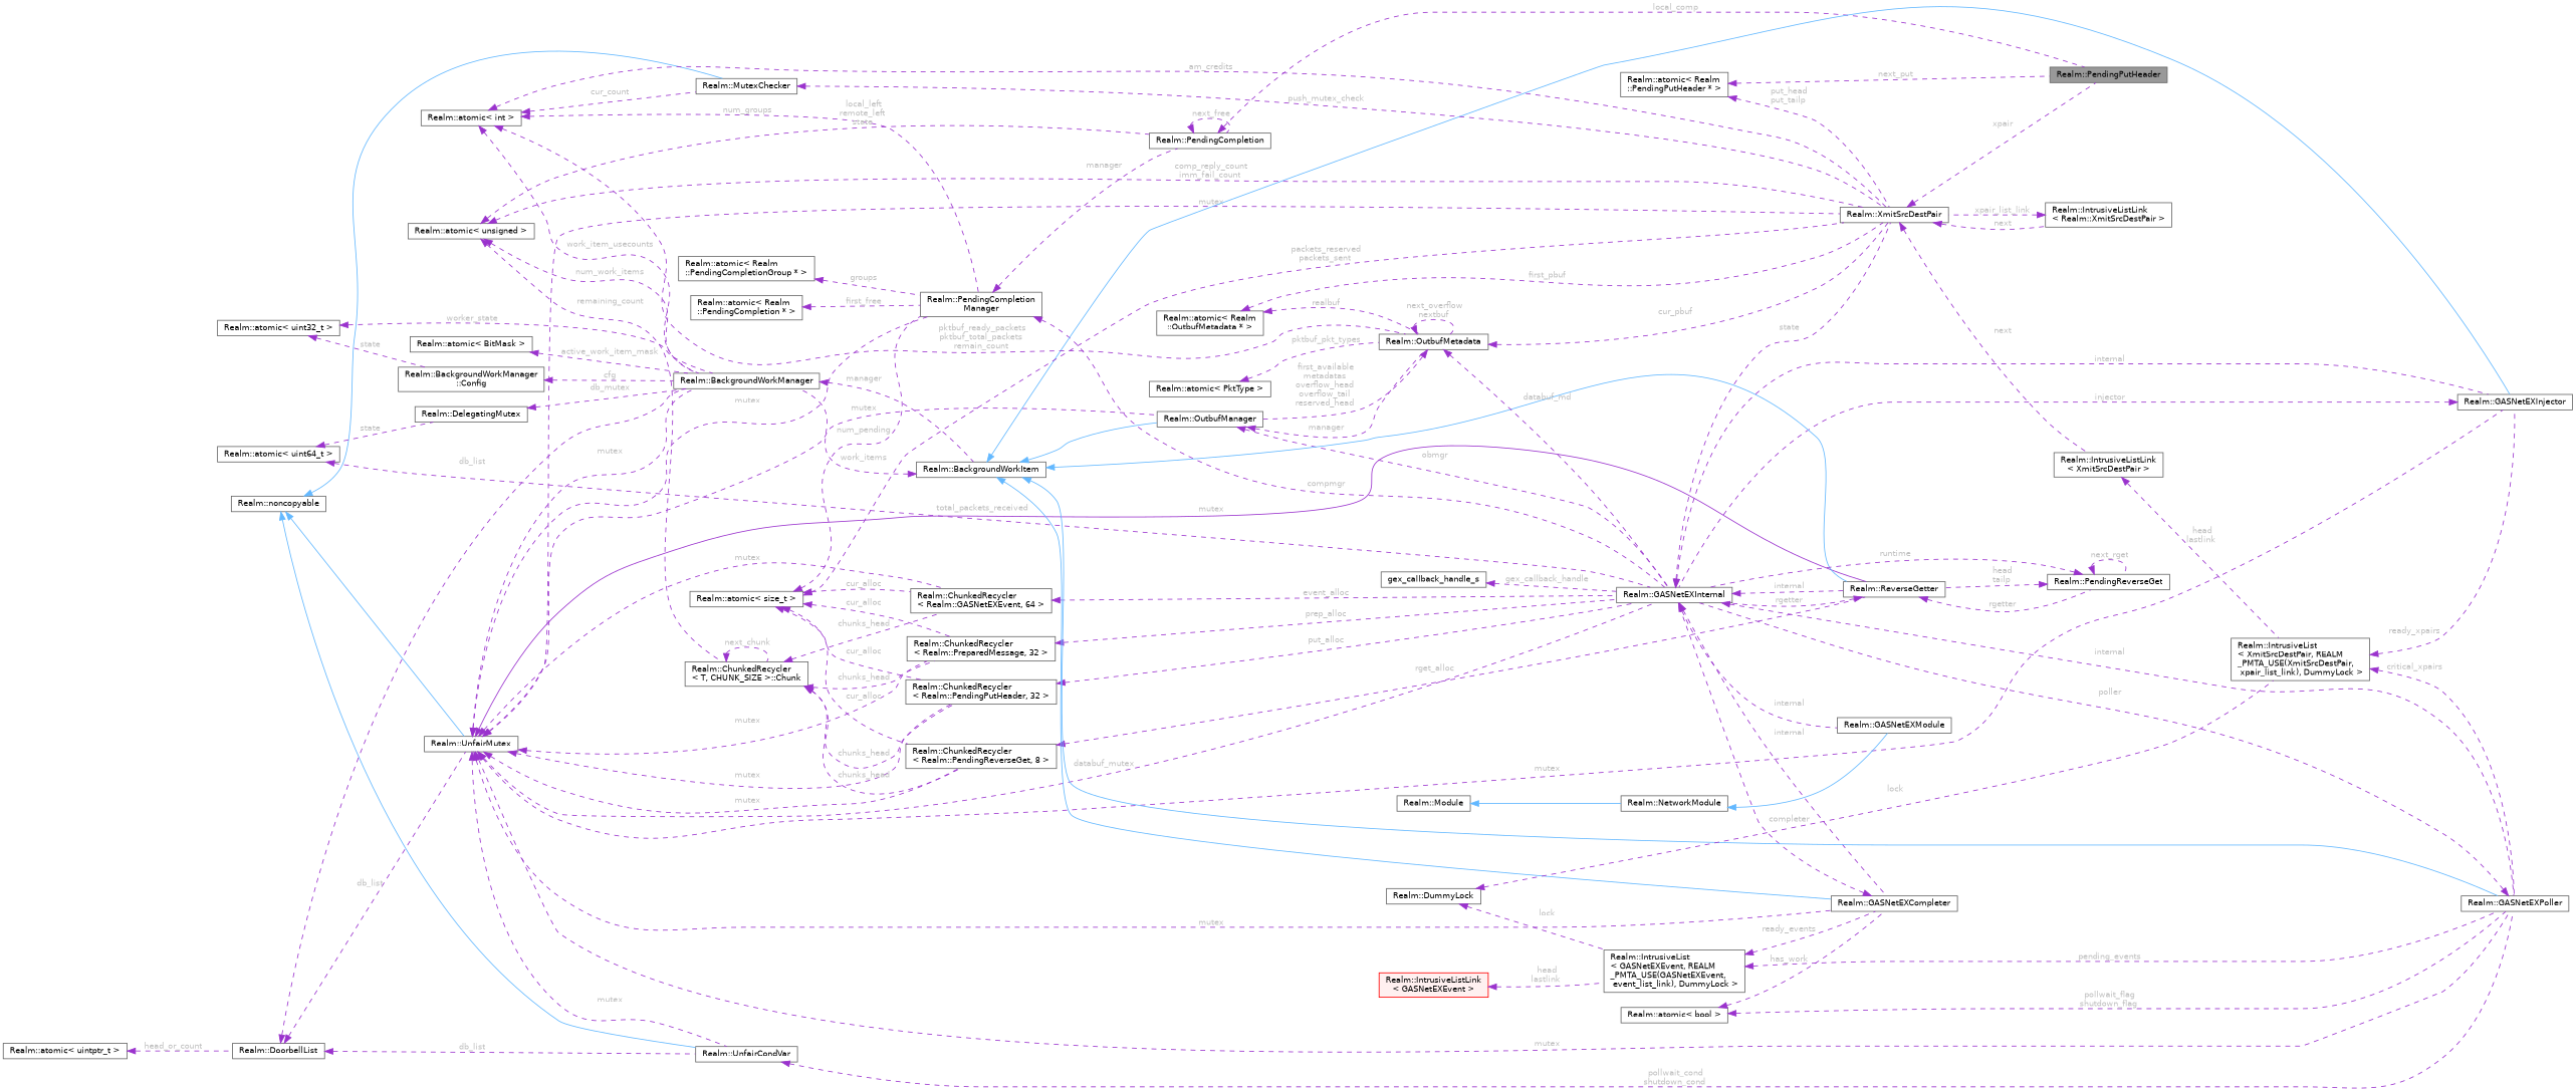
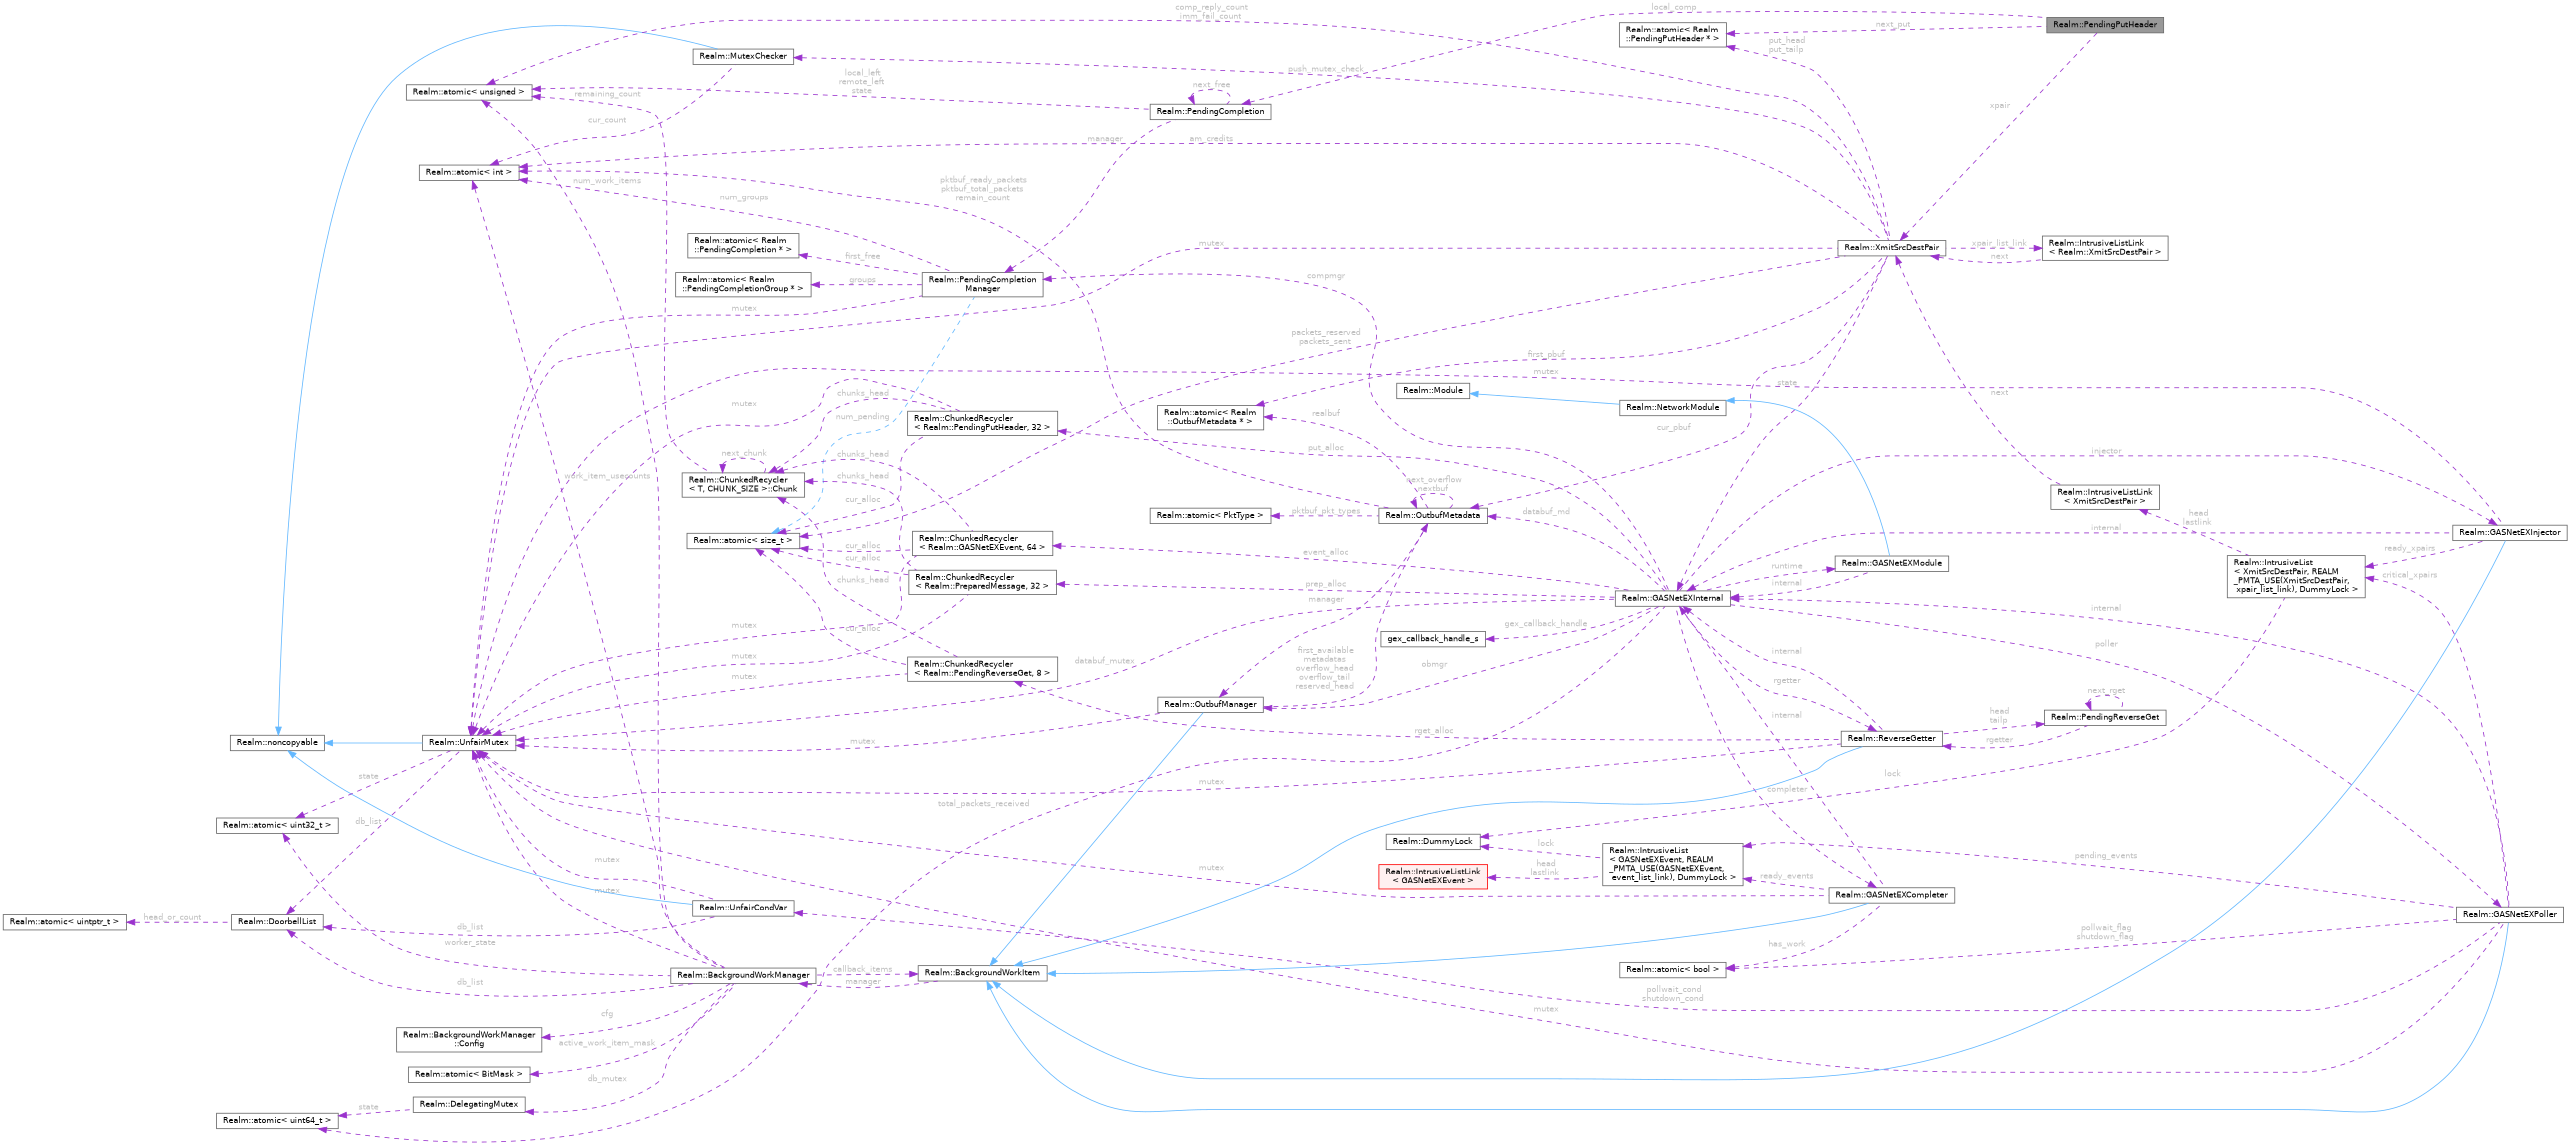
  digraph {
    rankdir=LR
    node [color=gray40 fillcolor=white fontname=Helvetica fontsize=10 shape=box style=filled]
    edge [color=darkorchid3 dir=back fontcolor=grey fontname=Helvetica fontsize=10 labelfontname=Helvetica labelfontsize=10 style=dashed]
    n1 [fillcolor=grey60 fontcolor=black height=0.2 label="Realm::PendingPutHeader" width=0.4]
    n2 [height=0.2 label="Realm::PendingCompletion" width=0.4]
    n3 [height=0.2 label="Realm::PendingCompletion\lManager" width=0.4]
    n4 [height=0.2 label="Realm::GASNetEXInternal" width=0.4]
    n5 [height=0.2 label="Realm::XmitSrcDestPair" width=0.4]
    n6 [height=0.2 label="Realm::GASNetEXPoller" width=0.4]
    n7 [height=0.2 label="Realm::GASNetEXInjector" width=0.4]
    n8 [height=0.2 label="Realm::GASNetEXCompleter" width=0.4]
    n9 [height=0.2 label="Realm::ReverseGetter" width=0.4]
    n10 [height=0.2 label="Realm::GASNetEXModule" width=0.4]
    n11 [height=0.2 label="Realm::UnfairMutex" width=0.4]
    n12 [height=0.2 label="Realm::BackgroundWorkManager" width=0.4]
    n13 [height=0.2 label="Realm::UnfairCondVar" width=0.4]
    n14 [height=0.2 label="Realm::ChunkedRecycler\l\< Realm::PendingReverseGet, 8 \>" width=0.4]
    n15 [height=0.2 label="Realm::OutbufManager" width=0.4]
    n16 [height=0.2 label="Realm::ChunkedRecycler\l\< Realm::GASNetEXEvent, 64 \>" width=0.4]
    n17 [height=0.2 label="Realm::ChunkedRecycler\l\< Realm::PreparedMessage, 32 \>" width=0.4]
    n18 [height=0.2 label="Realm::ChunkedRecycler\l\< Realm::PendingPutHeader, 32 \>" width=0.4]
    n19 [height=0.2 label="Realm::IntrusiveListLink\l\< Realm::XmitSrcDestPair \>" width=0.4]
    n20 [height=0.2 label="Realm::IntrusiveListLink\l\< XmitSrcDestPair \>" width=0.4]
    n21 [height=0.2 label="Realm::BackgroundWorkItem" width=0.4]
    n22 [height=0.2 label="Realm::PendingReverseGet" width=0.4]
    n23 [height=0.2 label="Realm::OutbufMetadata" width=0.4]
    n24 [height=0.2 label="Realm::noncopyable" width=0.4]
    n25 [height=0.2 label="Realm::MutexChecker" width=0.4]
    n26 [height=0.2 label="Realm::atomic\< uint32_t \>" width=0.4]
    n27 [height=0.2 label="Realm::DoorbellList" width=0.4]
    n28 [height=0.2 label="Realm::atomic\< uintptr_t \>" width=0.4]
    n29 [height=0.2 label="Realm::atomic\< Realm\l::PendingCompletion * \>" width=0.4]
    n30 [height=0.2 label="Realm::atomic\< int \>" width=0.4]
    n31 [height=0.2 label="Realm::atomic\< Realm\l::PendingCompletionGroup * \>" width=0.4]
    n32 [height=0.2 label="Realm::atomic\< size_t \>" width=0.4]
    n33 [height=0.2 label="Realm::atomic\< unsigned \>" width=0.4]
    n34 [height=0.2 label="Realm::ChunkedRecycler\l\< T, CHUNK_SIZE \>::Chunk" width=0.4]
    n35 [height=0.2 label="Realm::IntrusiveList\l\< XmitSrcDestPair, REALM\l_PMTA_USE(XmitSrcDestPair,\l xpair_list_link), DummyLock \>" width=0.4]
    n36 [height=0.2 label="Realm::NetworkModule" width=0.4]
    n37 [height=0.2 label="Realm::Module" width=0.4]
    n38 [height=0.2 label="Realm::BackgroundWorkManager\l::Config" width=0.4]
    n39 [height=0.2 label="Realm::atomic\< BitMask \>" width=0.4]
    n40 [height=0.2 label="Realm::DelegatingMutex" width=0.4]
    n41 [height=0.2 label="Realm::atomic\< uint64_t \>" width=0.4]
    n42 [height=0.2 label="Realm::atomic\< bool \>" width=0.4]
    n43 [height=0.2 label="Realm::DummyLock" width=0.4]
    n44 [height=0.2 label="Realm::IntrusiveList\l\< GASNetEXEvent, REALM\l_PMTA_USE(GASNetEXEvent,\l event_list_link), DummyLock \>" width=0.4]
    n45 [color=red fillcolor="#FFF0F0" height=0.2 label="Realm::IntrusiveListLink\l\< GASNetEXEvent \>" width=0.4]
    n46 [height=0.2 label="Realm::atomic\< Realm\l::OutbufMetadata * \>" width=0.4]
    n47 [height=0.2 label="Realm::atomic\< PktType \>" width=0.4]
    n48 [height=0.2 label=gex_callback_handle_s width=0.4]
    n49 [height=0.2 label="Realm::atomic\< Realm\l::PendingPutHeader * \>" width=0.4]
    n2 -> n1 [label=" local_comp"]
    n2 -> n2 [label=" next_free"]
    n3 -> n2 [label=" manager"]
    n3 -> n4 [label=" compmgr"]
    n4 -> n5 [label=" state"]
    n4 -> n6 [label=" internal"]
    n4 -> n7 [label=" internal"]
    n4 -> n8 [label=" internal"]
    n4 -> n9 [label=" internal"]
    n4 -> n10 [label=" internal"]
    n5 -> n1 [label=" xpair"]
    n5 -> n19 [label=" next"]
    n5 -> n20 [label=" next"]
    n6 -> n4 [label=" poller"]
    n7 -> n4 [label=" injector"]
    n8 -> n4 [label=" completer"]
    n9 -> n4 [label=" rgetter"]
    n9 -> n22 [label=" rgetter"]
-   n22 -> n4 [label=" runtime"]
+   n10 -> n4 [label=" runtime"]
    n11 -> n3 [label=" mutex"]
    n11 -> n4 [label=" databuf_mutex"]
    n11 -> n5 [label=" mutex"]
    n11 -> n6 [label=" mutex"]
    n11 -> n7 [label=" mutex"]
    n11 -> n8 [label=" mutex"]
-   n11 -> n9 [label=" mutex" style=solid]
+   n11 -> n9 [label=" mutex"]
    n11 -> n12 [label=" mutex"]
    n11 -> n13 [label=" mutex"]
    n11 -> n14 [label=" mutex"]
    n11 -> n15 [label=" mutex"]
    n11 -> n16 [label=" mutex"]
    n11 -> n17 [label=" mutex"]
    n11 -> n18 [label=" mutex"]
    n12 -> n21 [label=" manager"]
    n13 -> n6 [label=" pollwait_cond\nshutdown_cond"]
    n14 -> n9 [label=" rget_alloc"]
    n15 -> n4 [label=" obmgr"]
    n15 -> n23 [label=" manager"]
    n16 -> n4 [label=" event_alloc"]
    n17 -> n4 [label=" prep_alloc"]
    n18 -> n4 [label=" put_alloc"]
    n19 -> n5 [label=" xpair_list_link"]
    n20 -> n35 [label=" head\nlastlink"]
    n21 -> n6 [color=steelblue1 style=solid fontcolor=""]
    n21 -> n7 [color=steelblue1 style=solid fontcolor=""]
    n21 -> n8 [color=steelblue1 style=solid fontcolor=""]
    n21 -> n9 [color=steelblue1 style=solid fontcolor=""]
-   n21 -> n12 [label=" work_items"]
+   n21 -> n12 [label=" callback_items"]
    n21 -> n15 [color=steelblue1 style=solid fontcolor=""]
    n22 -> n9 [label=" head\ntailp"]
    n22 -> n22 [label=" next_rget"]
    n23 -> n4 [label=" databuf_md"]
    n23 -> n5 [label=" cur_pbuf"]
    n23 -> n15 [label=" first_available\nmetadatas\noverflow_head\noverflow_tail\nreserved_head"]
    n23 -> n23 [label=" next_overflow\nnextbuf"]
    n24 -> n11 [color=steelblue1 style=solid fontcolor=""]
    n24 -> n13 [color=steelblue1 style=solid fontcolor=""]
    n24 -> n25 [color=steelblue1 style=solid fontcolor=""]
    n25 -> n5 [label=" push_mutex_check"]
-   n26 -> n38 [label=" state"]
+   n26 -> n11 [label=" state"]
    n26 -> n12 [label=" worker_state"]
    n27 -> n11 [label=" db_list"]
    n27 -> n12 [label=" db_list"]
    n27 -> n13 [label=" db_list"]
    n28 -> n27 [label=" head_or_count"]
    n29 -> n3 [label=" first_free"]
    n30 -> n3 [label=" num_groups"]
    n30 -> n5 [label=" am_credits"]
    n30 -> n12 [label=" work_item_usecounts"]
    n30 -> n23 [label=" pktbuf_ready_packets\npktbuf_total_packets\nremain_count"]
    n30 -> n25 [label=" cur_count"]
    n31 -> n3 [label=" groups"]
-   n32 -> n3 [label=" num_pending"]
+   n32 -> n3 [color=steelblue1 label=" num_pending"]
    n32 -> n5 [label=" packets_reserved\npackets_sent"]
    n32 -> n14 [label=" cur_alloc"]
    n32 -> n16 [label=" cur_alloc"]
    n32 -> n17 [label=" cur_alloc"]
    n32 -> n18 [label=" cur_alloc"]
    n33 -> n2 [label=" local_left\nremote_left\nstate"]
    n33 -> n5 [label=" comp_reply_count\nimm_fail_count"]
    n33 -> n12 [label=" num_work_items"]
    n33 -> n34 [label=" remaining_count"]
    n34 -> n14 [label=" chunks_head"]
    n34 -> n16 [label=" chunks_head"]
    n34 -> n17 [label=" chunks_head"]
    n34 -> n18 [label=" chunks_head"]
    n34 -> n34 [label=" next_chunk"]
    n35 -> n6 [label=" critical_xpairs"]
    n35 -> n7 [label=" ready_xpairs"]
    n36 -> n10 [color=steelblue1 style=solid fontcolor=""]
    n37 -> n36 [color=steelblue1 style=solid fontcolor=""]
    n38 -> n12 [label=" cfg"]
    n39 -> n12 [label=" active_work_item_mask"]
    n40 -> n12 [label=" db_mutex"]
    n41 -> n4 [label=" total_packets_received"]
    n41 -> n40 [label=" state"]
    n42 -> n6 [label=" pollwait_flag\nshutdown_flag"]
    n42 -> n8 [label=" has_work"]
    n43 -> n35 [label=" lock"]
    n43 -> n44 [label=" lock"]
    n44 -> n6 [label=" pending_events"]
    n44 -> n8 [label=" ready_events"]
    n45 -> n44 [label=" head\nlastlink"]
    n46 -> n5 [label=" first_pbuf"]
    n46 -> n23 [label=" realbuf"]
    n47 -> n23 [label=" pktbuf_pkt_types"]
    n48 -> n4 [label=" gex_callback_handle"]
    n49 -> n1 [label=" next_put"]
    n49 -> n5 [label=" put_head\nput_tailp"]
  }
